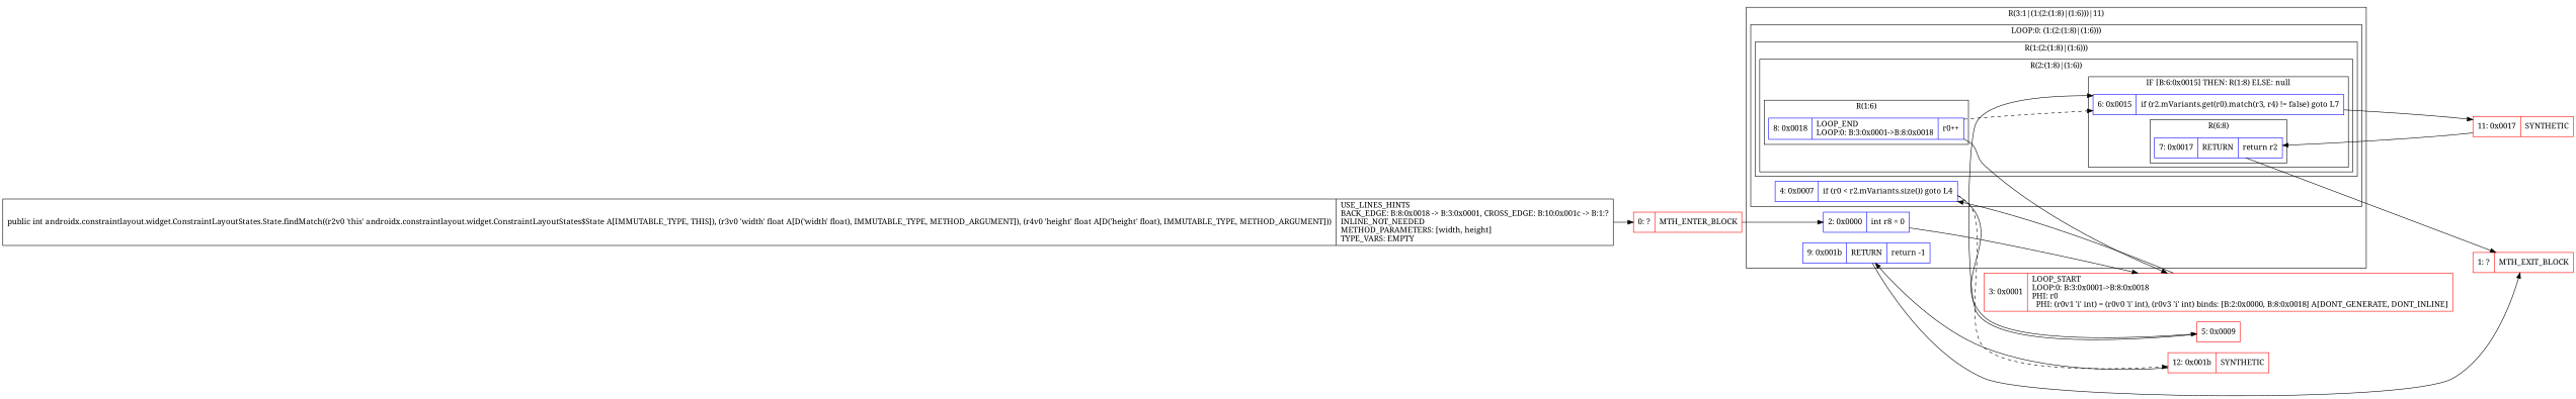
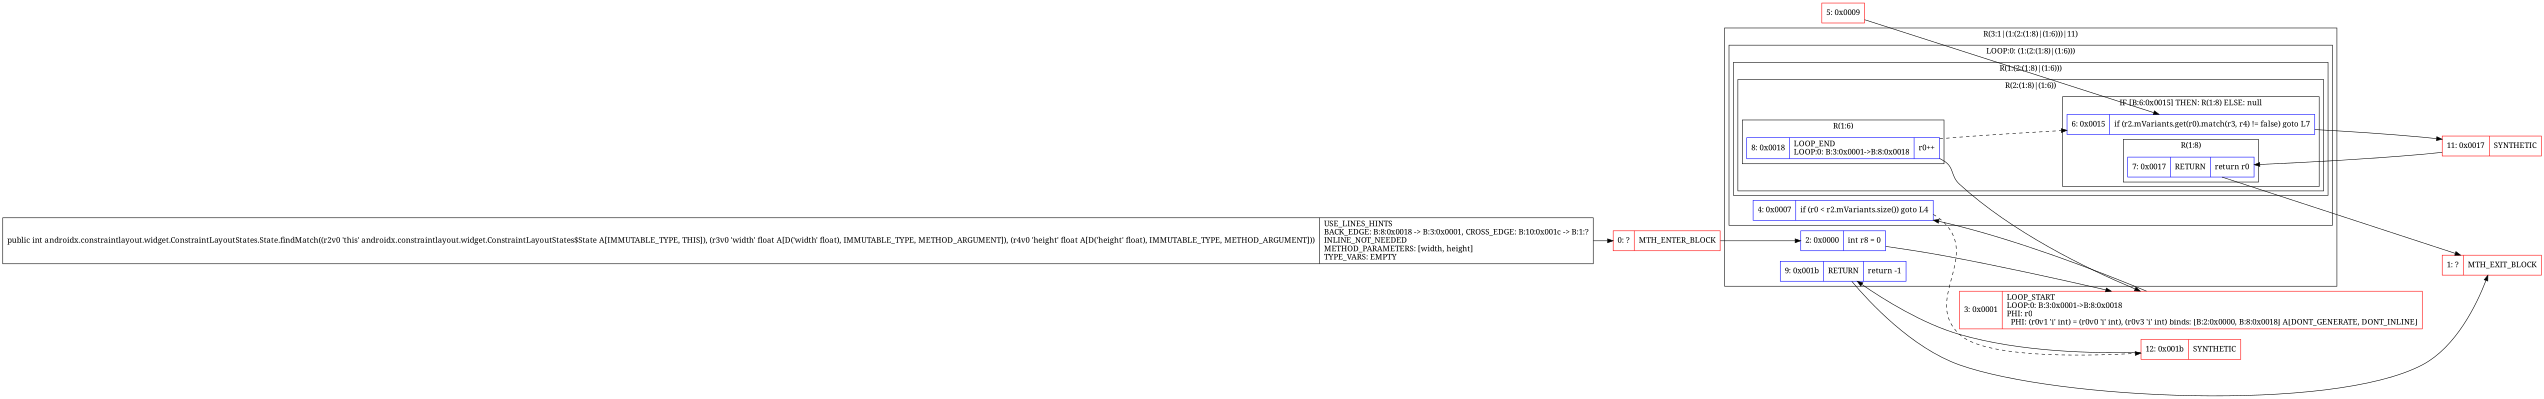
  digraph {
    fontname="Noto Serif"
    rankdir=LR
    node [color=blue fontname="Noto Serif" shape=record]
    edge [fontname="Noto Serif"]
-   n1 [label="{7\:\ 0x0017|RETURN\l|return r2\l}"]
+   n1 [label="{7\:\ 0x0017|RETURN\l|return r0\l}"]
    n2 [label="{6\:\ 0x0015|if (r2.mVariants.get(r0).match(r3, r4) != false) goto L7\l}"]
    n3 [label="{8\:\ 0x0018|LOOP_END\lLOOP:0: B:3:0x0001\-\>B:8:0x0018\l|r0++\l}"]
    n4 [label="{4\:\ 0x0007|if (r0 \< r2.mVariants.size()) goto L4\l}"]
    n5 [label="{2\:\ 0x0000|int r8 = 0\l}"]
    n6 [label="{9\:\ 0x001b|RETURN\l|return \-1\l}"]
    n7 [color=red label="{1\:\ ?|MTH_EXIT_BLOCK\l}"]
    n8 [color=red label="{11\:\ 0x0017|SYNTHETIC\l}"]
    n9 [color=red label="{3\:\ 0x0001|LOOP_START\lLOOP:0: B:3:0x0001\-\>B:8:0x0018\lPHI: r0 \l  PHI: (r0v1 'i' int) = (r0v0 'i' int), (r0v3 'i' int) binds: [B:2:0x0000, B:8:0x0018] A[DONT_GENERATE, DONT_INLINE]\l}"]
    n10 [color=red label="{5\:\ 0x0009}"]
    n11 [color=red label="{12\:\ 0x001b|SYNTHETIC\l}"]
    n12 [color=red label="{0\:\ ?|MTH_ENTER_BLOCK\l}"]
    n13 [label="{public int androidx.constraintlayout.widget.ConstraintLayoutStates.State.findMatch((r2v0 'this' androidx.constraintlayout.widget.ConstraintLayoutStates$State A[IMMUTABLE_TYPE, THIS]), (r3v0 'width' float A[D('width' float), IMMUTABLE_TYPE, METHOD_ARGUMENT]), (r4v0 'height' float A[D('height' float), IMMUTABLE_TYPE, METHOD_ARGUMENT]))  | USE_LINES_HINTS\lBACK_EDGE: B:8:0x0018 \-\> B:3:0x0001, CROSS_EDGE: B:10:0x001c \-\> B:1:?\lINLINE_NOT_NEEDED\lMETHOD_PARAMETERS: [width, height]\lTYPE_VARS: EMPTY\l}" color=""]
    subgraph cluster_1 {
      label="R(3:1|(1:(2:(1:8)|(1:6)))|11)"
      n5
      n6
      subgraph cluster_2 {
        label="LOOP:0: (1:(2:(1:8)|(1:6)))"
        n4
        subgraph cluster_3 {
          label="R(1:(2:(1:8)|(1:6)))"
          subgraph cluster_4 {
            label="R(2:(1:8)|(1:6))"
            subgraph cluster_5 {
              label="IF [B:6:0x0015] THEN: R(1:8) ELSE: null"
              n2
              subgraph cluster_6 {
-               label="R(6:8)"
+               label="R(1:8)"
                n1
              }
            }
            subgraph cluster_7 {
              label="R(1:6)"
              n3
            }
          }
        }
      }
    }
    n1 -> n7
    n2 -> n8
    n3 -> n2 [style=dashed]
    n3 -> n9
-   n4 -> n10
    n4 -> n11 [style=dashed]
    n5 -> n9
    n6 -> n7
    n8 -> n1
    n9 -> n4
    n10 -> n2
    n11 -> n6
    n12 -> n5
    n13 -> n12
  }
